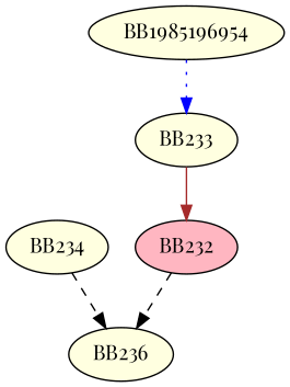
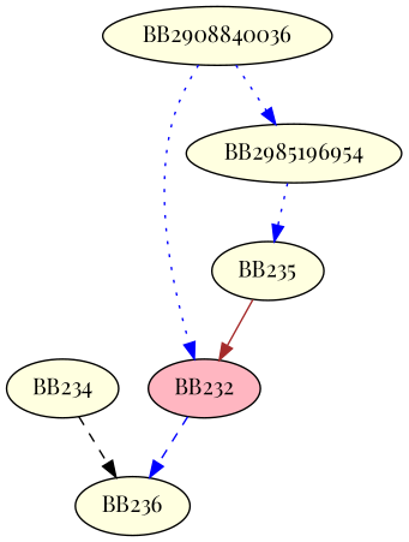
  digraph {
    fontname="Playfair Display"
    node [fillcolor=lightyellow fontname="Playfair Display" style=filled]
    edge [color=blue fontname="Playfair Display" style=dotted]
    BB232 [fillcolor=lightpink]
-   BB2985196954 [label=BB1985196954]
+   BB2908840036
+   BB2985196954
    BB236
-   BB235 [label=BB233]
+   BB235
    BB234
-   BB232 -> BB236 [color=black style=dashed]
+   BB232 -> BB236 [style=dashed]
+   BB2908840036 -> BB232
+   BB2908840036 -> BB2985196954
    BB2985196954 -> BB235
    BB235 -> BB232 [color=brown style=solid]
    BB234 -> BB236 [color=black style=dashed]
  }
